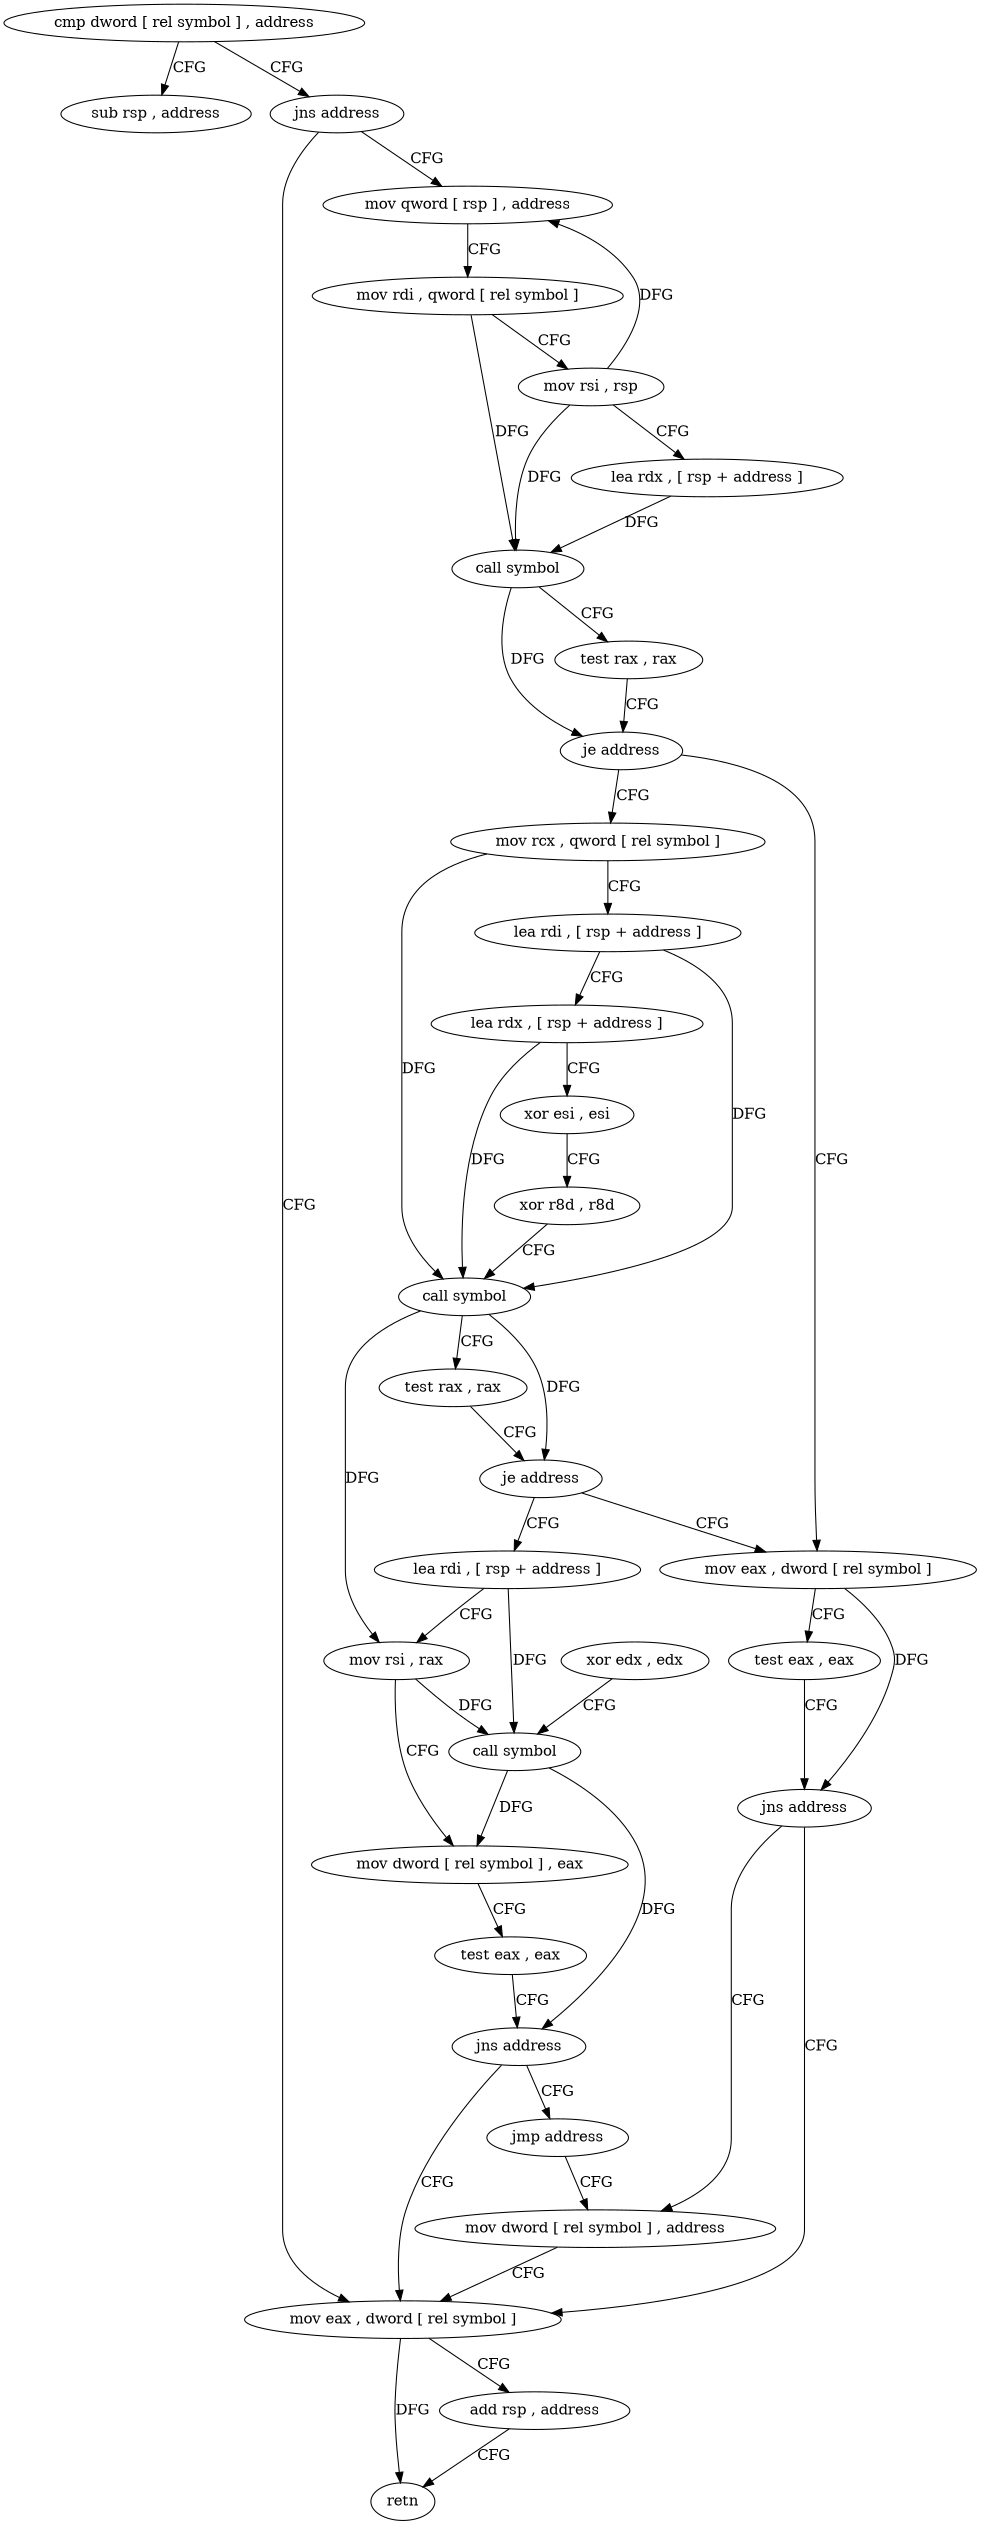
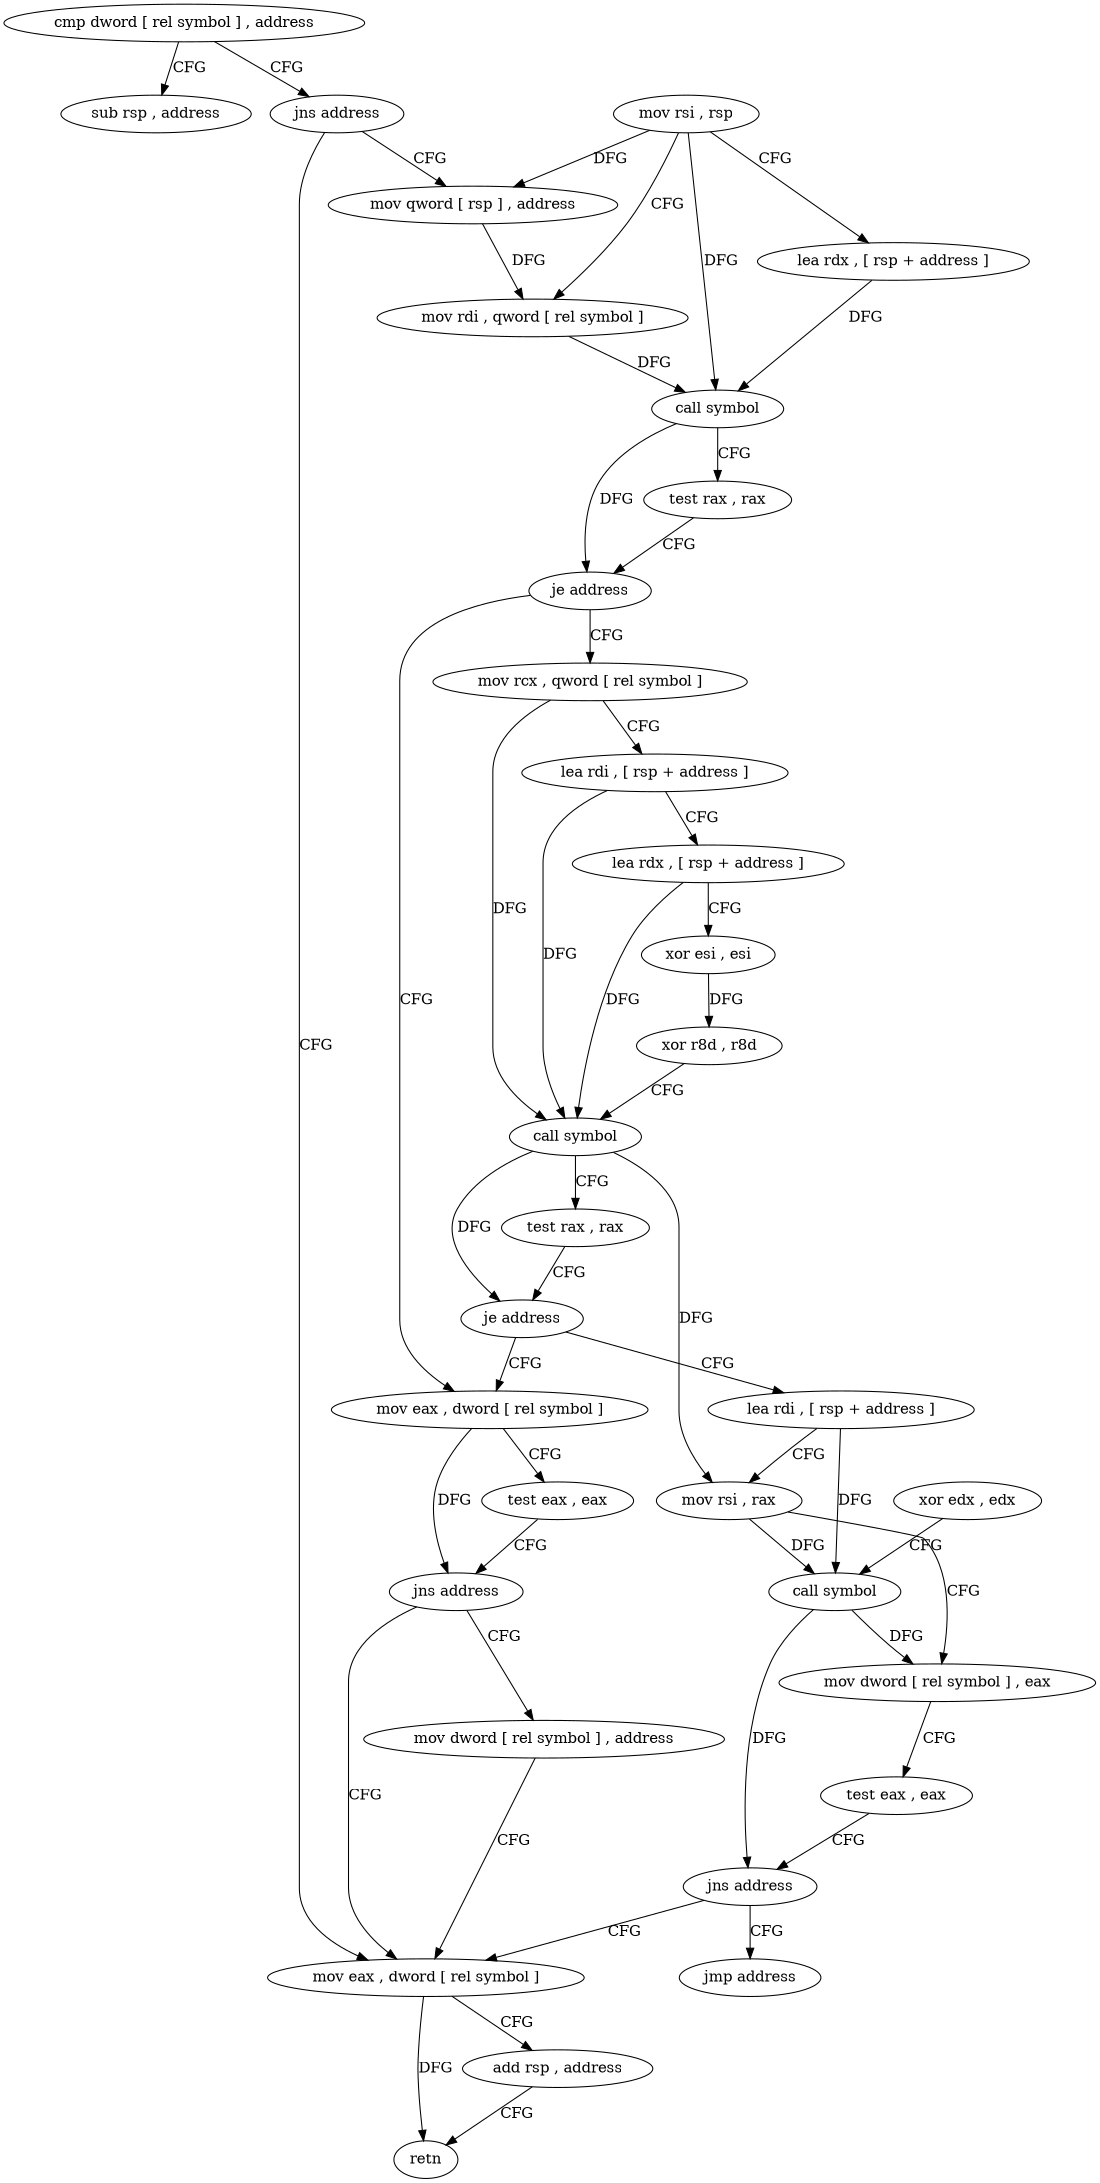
  digraph {
    n1 [label="sub rsp , address"]
    n2 [label="cmp dword [ rel symbol ] , address"]
    n3 [label="jns address"]
    n4 [label="mov eax , dword [ rel symbol ]"]
    n5 [label="mov qword [ rsp ] , address"]
    n6 [label="add rsp , address"]
    n7 [label=retn]
    n8 [label="mov rdi , qword [ rel symbol ]"]
    n9 [label="mov rsi , rsp"]
    n10 [label="call symbol"]
    n11 [label="lea rdx , [ rsp + address ]"]
    n12 [label="test rax , rax"]
    n13 [label="je address"]
    n14 [label="mov eax , dword [ rel symbol ]"]
    n15 [label="mov rcx , qword [ rel symbol ]"]
    n16 [label="test eax , eax"]
    n17 [label="jns address"]
    n18 [label="lea rdi , [ rsp + address ]"]
    n19 [label="call symbol"]
    n20 [label="mov dword [ rel symbol ] , address"]
    n21 [label="lea rdx , [ rsp + address ]"]
    n22 [label="test rax , rax"]
    n23 [label="je address"]
    n24 [label="mov rsi , rax"]
    n25 [label="xor esi , esi"]
    n26 [label="xor r8d , r8d"]
    n27 [label="lea rdi , [ rsp + address ]"]
    n28 [label="call symbol"]
    n29 [label="mov dword [ rel symbol ] , eax"]
    n30 [label="jns address"]
    n31 [label="xor edx , edx"]
    n32 [label="test eax , eax"]
    n33 [label="jmp address"]
    n2 -> n1 [label=CFG]
    n2 -> n3 [label=CFG]
    n3 -> n4 [label=CFG]
    n3 -> n5 [label=CFG]
    n4 -> n6 [label=CFG]
    n4 -> n7 [label=DFG]
-   n5 -> n8 [label=CFG]
+   n5 -> n8 [label=DFG]
    n6 -> n7 [label=CFG]
-   n8 -> n9 [label=CFG]
+   n9 -> n8 [label=CFG]
    n8 -> n10 [label=DFG]
    n9 -> n5 [label=DFG]
    n9 -> n10 [label=DFG]
    n9 -> n11 [label=CFG]
    n10 -> n12 [label=CFG]
    n10 -> n13 [label=DFG]
    n11 -> n10 [label=DFG]
    n12 -> n13 [label=CFG]
    n13 -> n14 [label=CFG]
    n13 -> n15 [label=CFG]
    n14 -> n16 [label=CFG]
    n14 -> n17 [label=DFG]
    n15 -> n18 [label=CFG]
    n15 -> n19 [label=DFG]
    n16 -> n17 [label=CFG]
    n17 -> n4 [label=CFG]
    n17 -> n20 [label=CFG]
    n18 -> n19 [label=DFG]
    n18 -> n21 [label=CFG]
    n19 -> n22 [label=CFG]
    n19 -> n23 [label=DFG]
    n19 -> n24 [label=DFG]
    n20 -> n4 [label=CFG]
    n21 -> n19 [label=DFG]
    n21 -> n25 [label=CFG]
    n22 -> n23 [label=CFG]
    n23 -> n14 [label=CFG]
    n23 -> n27 [label=CFG]
    n24 -> n28 [label=DFG]
    n24 -> n29 [label=CFG]
-   n25 -> n26 [label=CFG]
+   n25 -> n26 [label=DFG]
    n26 -> n19 [label=CFG]
    n27 -> n24 [label=CFG]
    n27 -> n28 [label=DFG]
    n28 -> n29 [label=DFG]
    n28 -> n30 [label=DFG]
    n29 -> n32 [label=CFG]
    n30 -> n4 [label=CFG]
    n30 -> n33 [label=CFG]
    n31 -> n28 [label=CFG]
    n32 -> n30 [label=CFG]
-   n33 -> n20 [label=CFG]
  }
